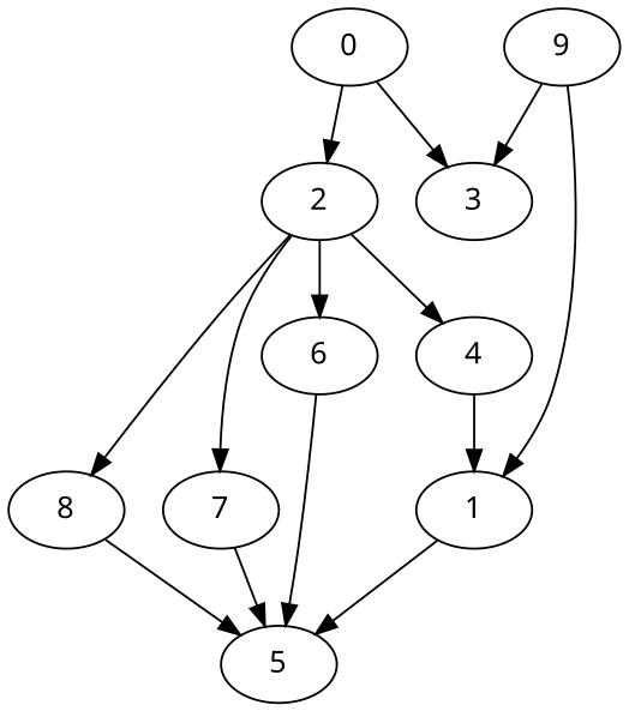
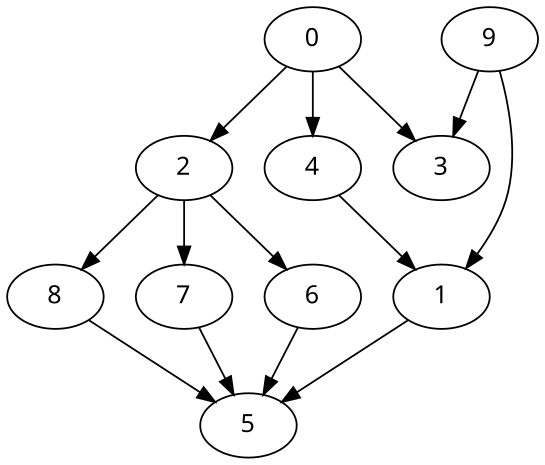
  digraph {
    "Duplicate states"=0
    GraphType=S_P
    "Max states in OPEN"=0
    Modes="120000ms; topo-ordered tasks, ; Pruning: task equivalence, fixed order ready list, ; F-value: ; Optimisation: best schedule length (SL) optimisation on equal, "
    NumberOfTasks=10
    "Pruned using list schedule length"=471
    "States removed from OPEN"=0
    TargetSystem="Homogeneous-2"
    "Time to schedule (ms)"=151
    "Total idle time"=83
    "Total schedule length"=458
    "Total sequential time"=779
    "Total states created"=2220
    fontname="Noto Sans"
    node [Processor=0 Weight=61 fontname="Noto Sans"]
    edge [Weight=4 fontname="Noto Sans"]
    0 ["Finish time"=76 "Start time"=0 Weight=76]
    2 ["Finish time"=183 "Start time"=76 Weight=107]
    3 ["Finish time"=187 Processor=1 "Start time"=141 Weight=46]
    4 ["Finish time"=141 Processor=1 "Start time"=80]
    8 ["Finish time"=290 "Start time"=183 Weight=107]
    7 ["Finish time"=312 Processor=1 "Start time"=251]
    6 ["Finish time"=251 Processor=1 "Start time"=190]
    1 ["Finish time"=458 "Start time"=412 Weight=46]
    5 ["Finish time"=404 Processor=1 "Start time"=312 Weight=92]
    9 ["Finish time"=412 "Start time"=290 Weight=122]
    0 -> 2
    0 -> 3
-   2 -> 4
+   0 -> 4
    2 -> 8 [Weight=8]
    2 -> 7 [Weight=8]
    2 -> 6 [Weight=7]
    4 -> 1 [Weight=10]
    8 -> 5 [Weight=5]
    7 -> 5 [Weight=6]
    6 -> 5 [Weight=5]
    1 -> 5 [Weight=8]
    9 -> 3 [Weight=7]
    9 -> 1 [Weight=2]
  }
